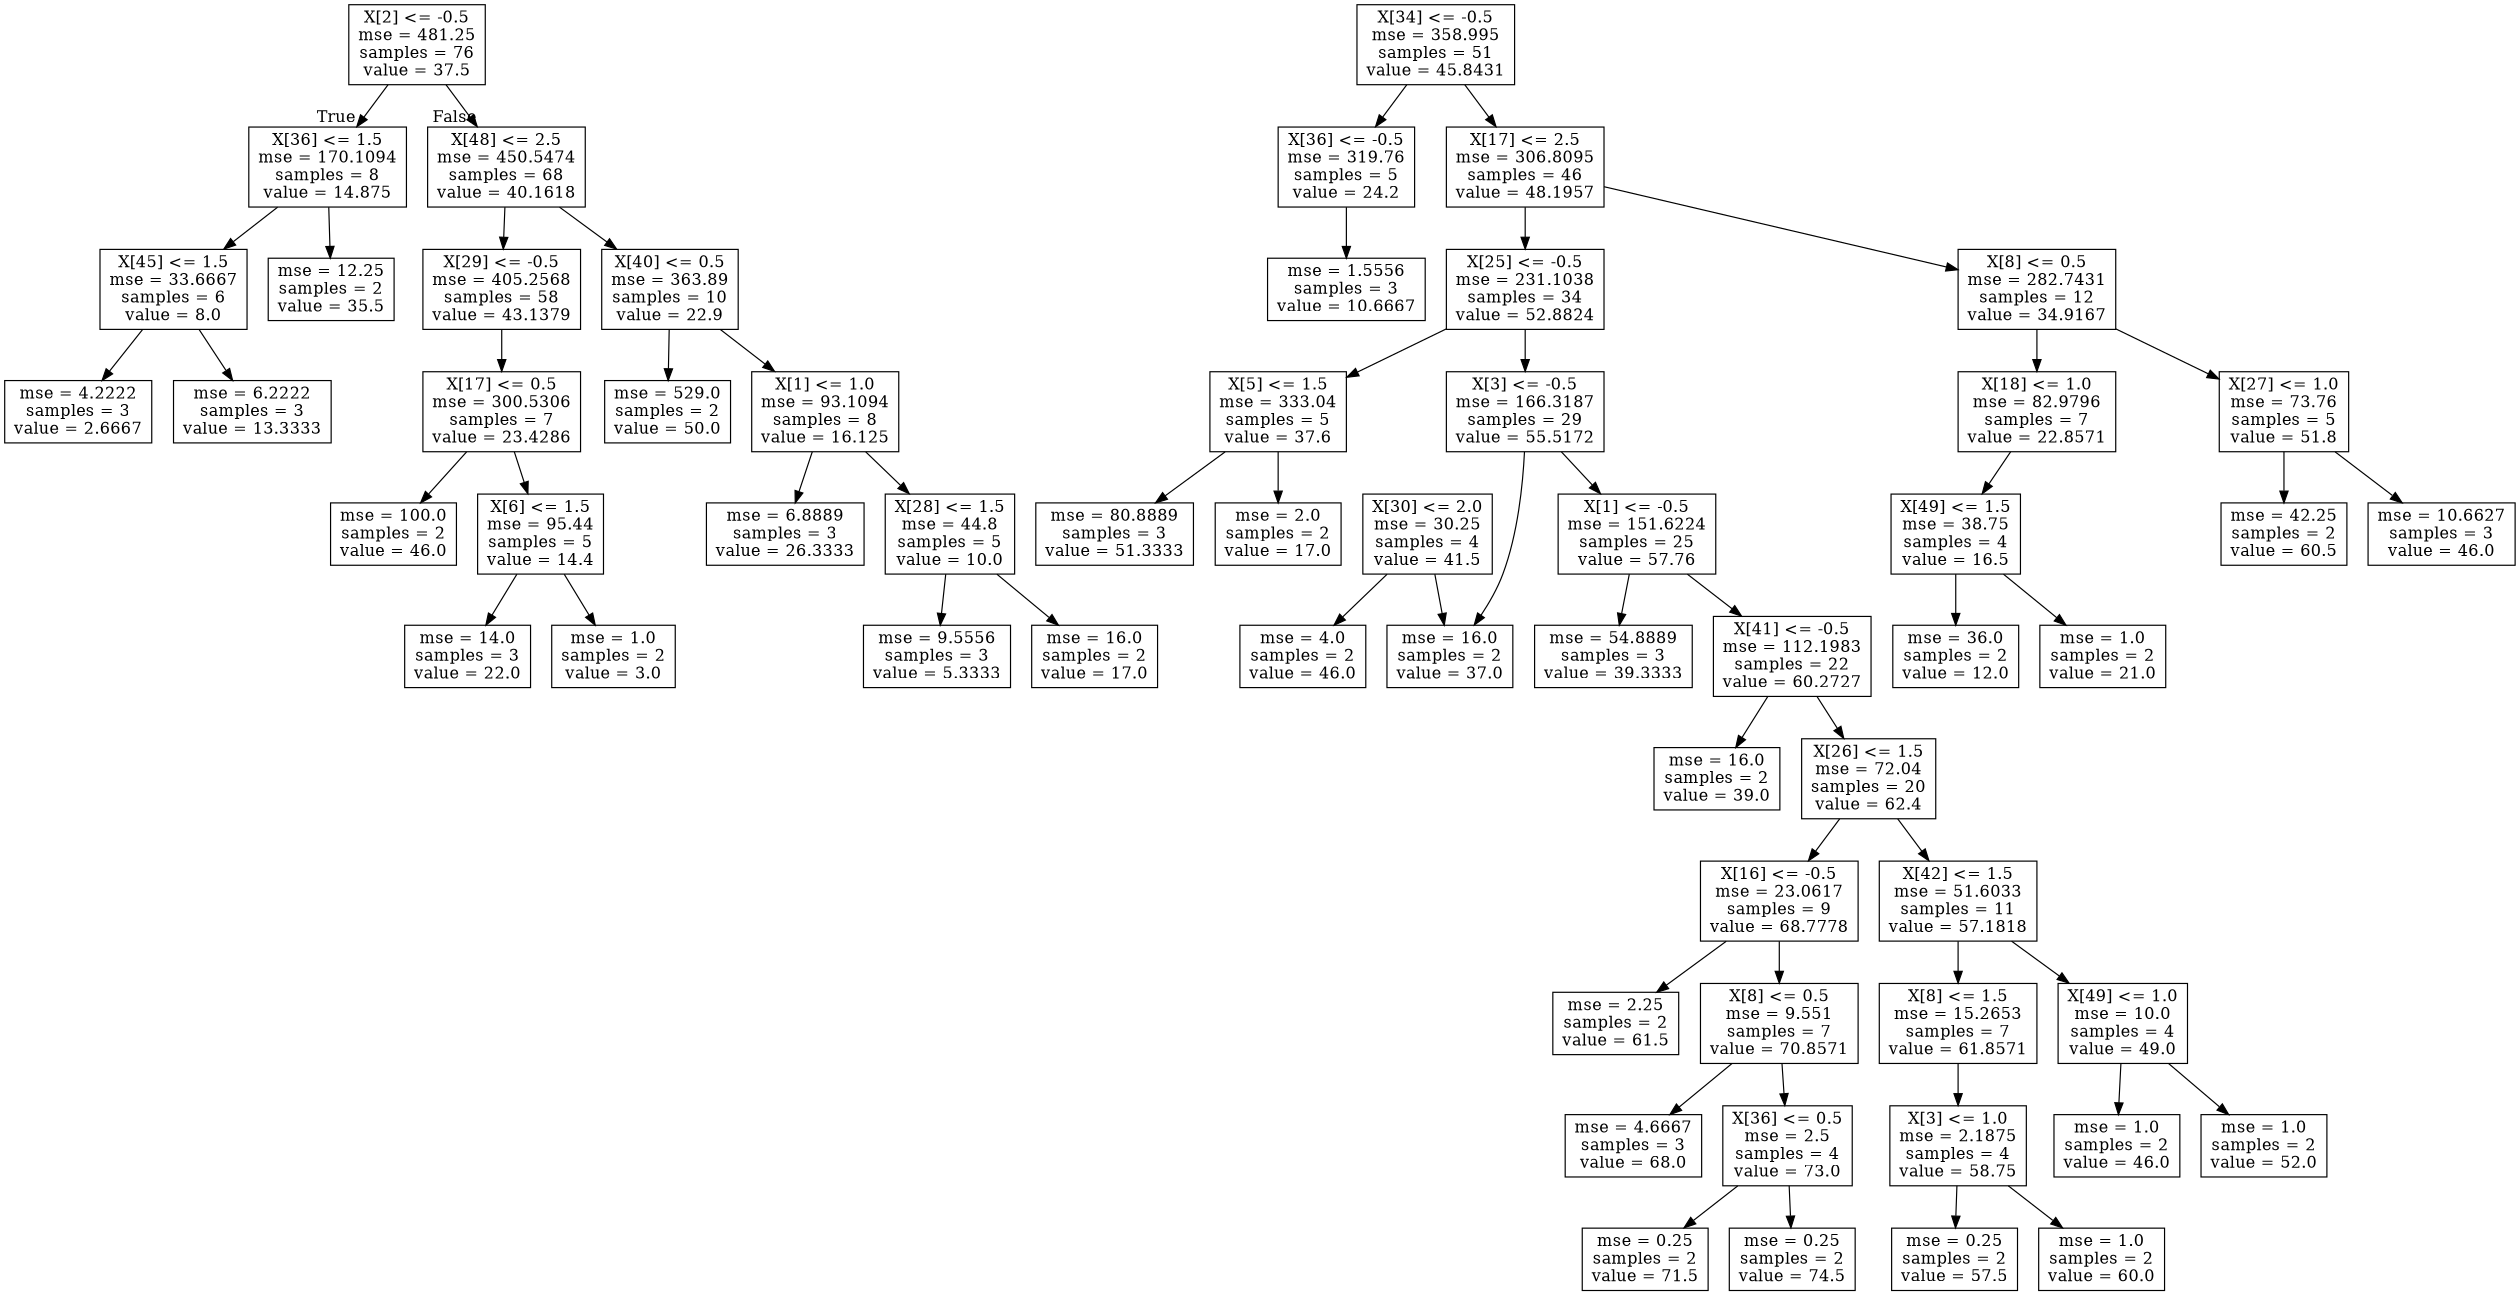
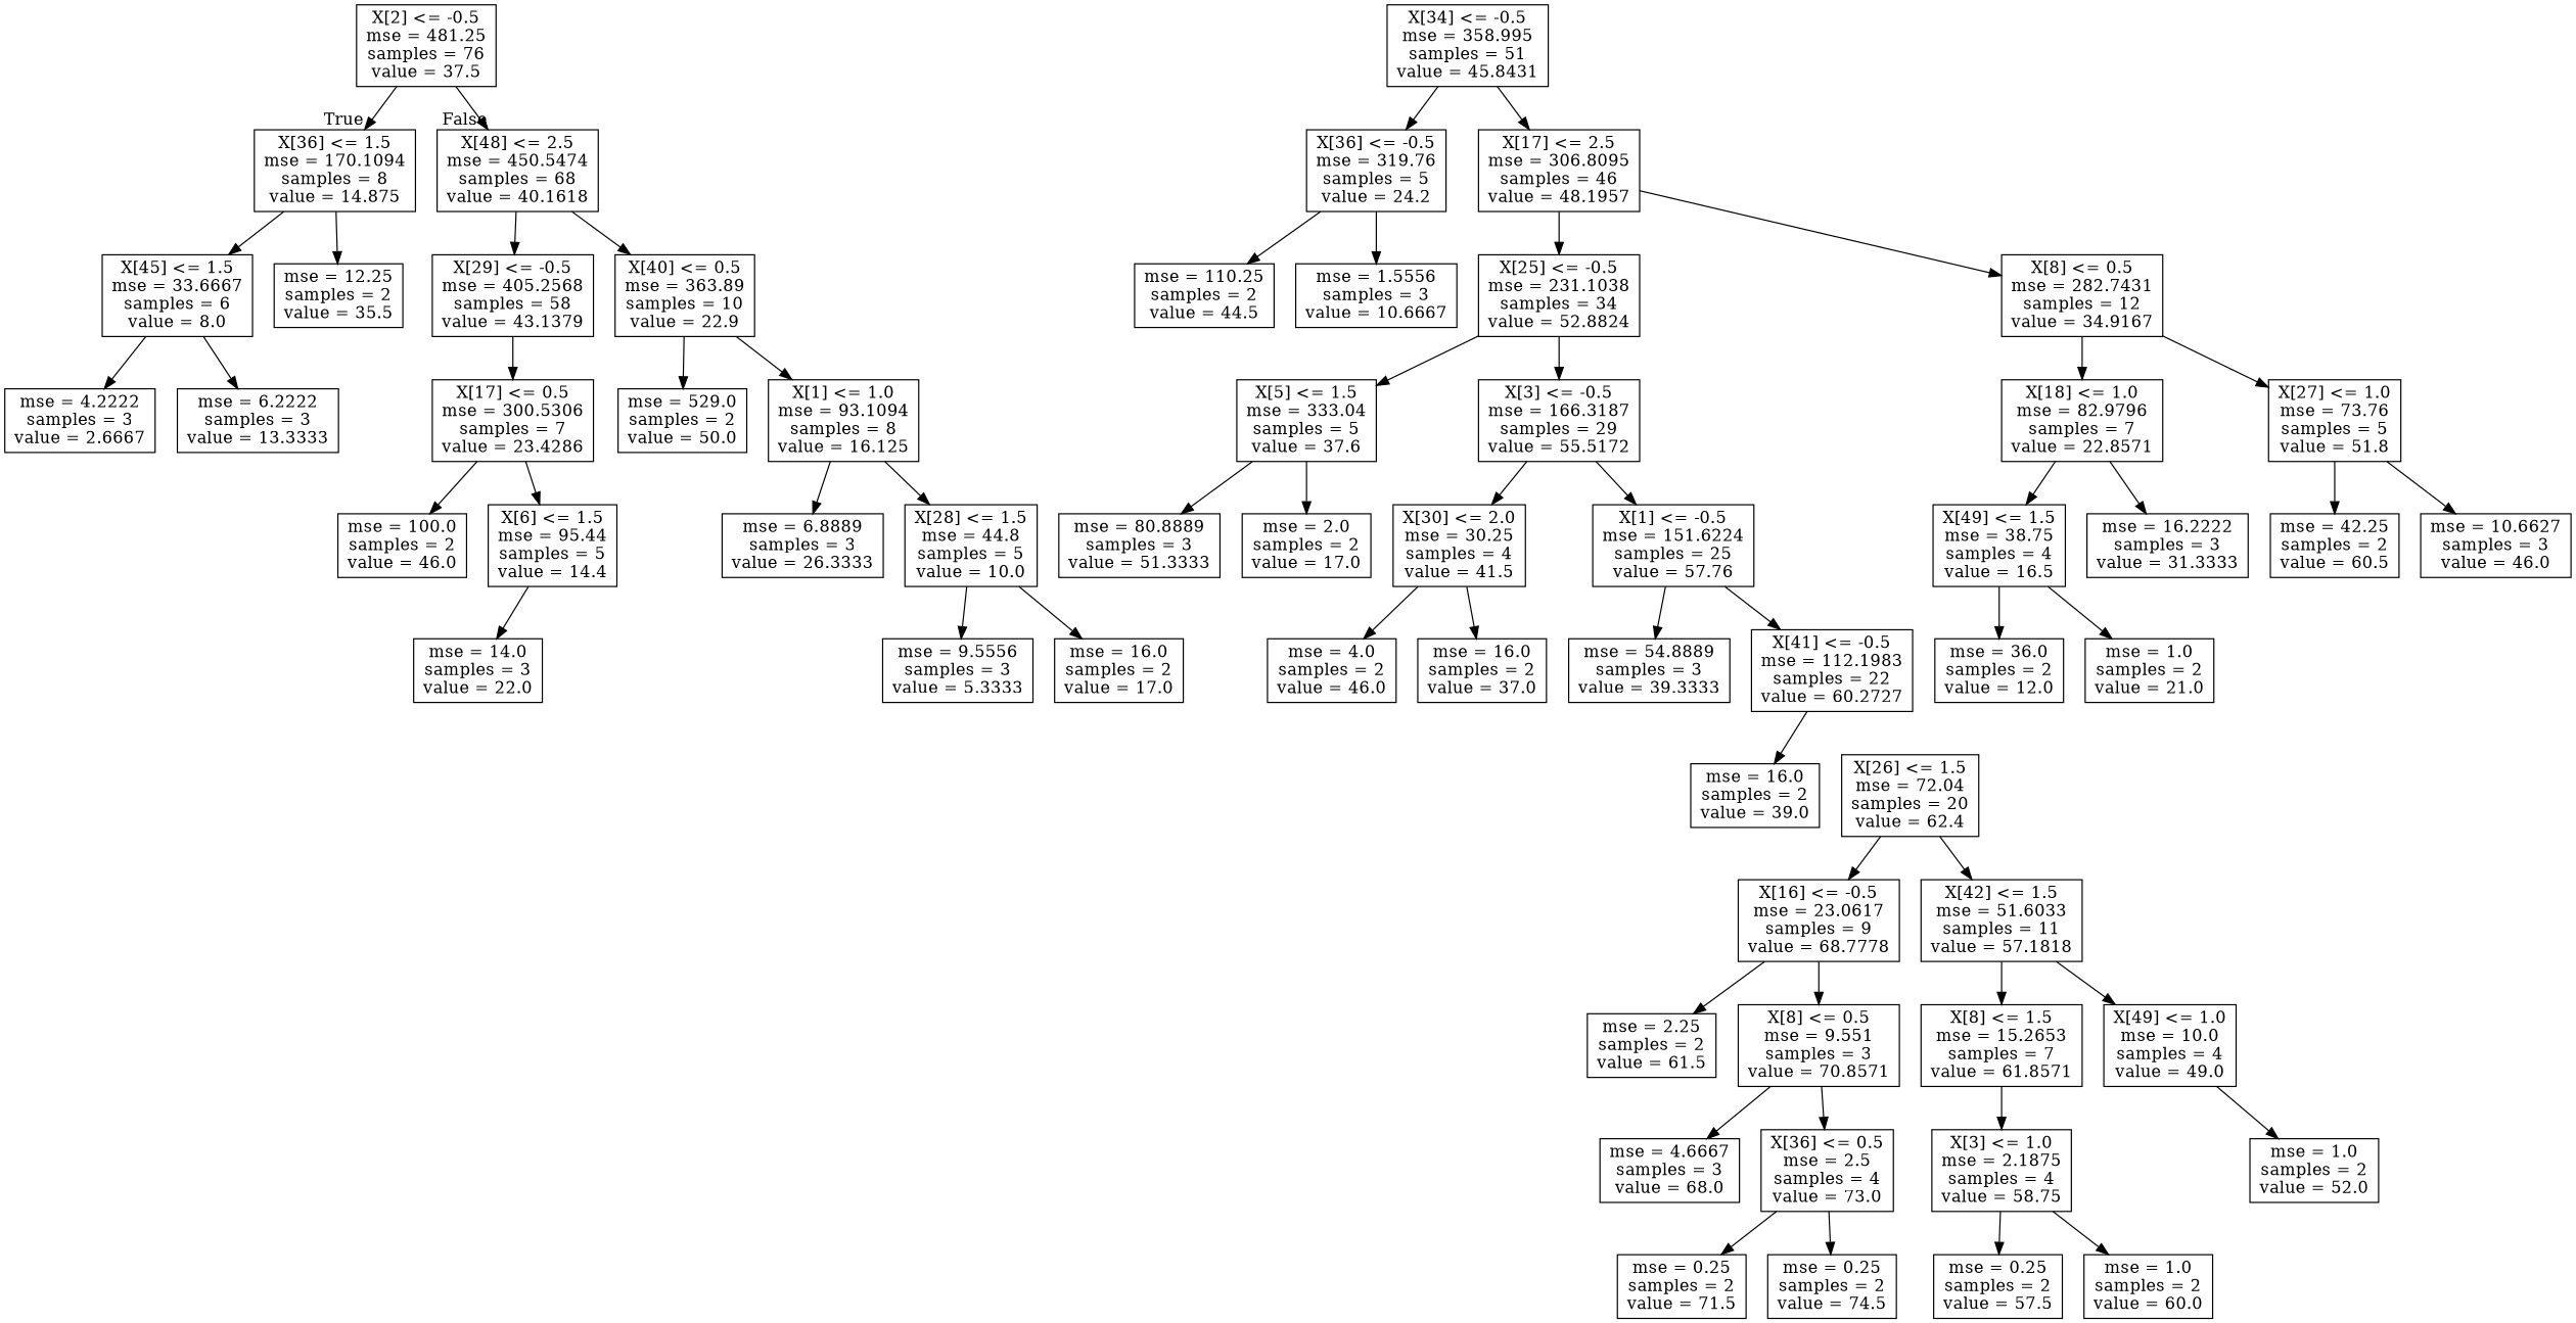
  digraph {
    node [shape=box]
    n1 [label="X[2] <= -0.5\nmse = 481.25\nsamples = 76\nvalue = 37.5"]
    n2 [label="X[36] <= 1.5\nmse = 170.1094\nsamples = 8\nvalue = 14.875"]
    n3 [label="X[48] <= 2.5\nmse = 450.5474\nsamples = 68\nvalue = 40.1618"]
    n4 [label="X[45] <= 1.5\nmse = 33.6667\nsamples = 6\nvalue = 8.0"]
    n5 [label="mse = 12.25\nsamples = 2\nvalue = 35.5"]
    n6 [label="X[29] <= -0.5\nmse = 405.2568\nsamples = 58\nvalue = 43.1379"]
    n7 [label="X[40] <= 0.5\nmse = 363.89\nsamples = 10\nvalue = 22.9"]
    n8 [label="mse = 4.2222\nsamples = 3\nvalue = 2.6667"]
    n9 [label="mse = 6.2222\nsamples = 3\nvalue = 13.3333"]
    n10 [label="X[17] <= 0.5\nmse = 300.5306\nsamples = 7\nvalue = 23.4286"]
    n11 [label="mse = 529.0\nsamples = 2\nvalue = 50.0"]
    n12 [label="X[1] <= 1.0\nmse = 93.1094\nsamples = 8\nvalue = 16.125"]
    n13 [label="mse = 100.0\nsamples = 2\nvalue = 46.0"]
    n14 [label="X[6] <= 1.5\nmse = 95.44\nsamples = 5\nvalue = 14.4"]
    n15 [label="X[34] <= -0.5\nmse = 358.995\nsamples = 51\nvalue = 45.8431"]
    n16 [label="X[36] <= -0.5\nmse = 319.76\nsamples = 5\nvalue = 24.2"]
    n17 [label="X[17] <= 2.5\nmse = 306.8095\nsamples = 46\nvalue = 48.1957"]
    n18 [label="mse = 14.0\nsamples = 3\nvalue = 22.0"]
-   n19 [label="mse = 1.0\nsamples = 2\nvalue = 3.0"]
+   n20 [label="mse = 110.25\nsamples = 2\nvalue = 44.5"]
    n21 [label="mse = 1.5556\nsamples = 3\nvalue = 10.6667"]
    n22 [label="X[25] <= -0.5\nmse = 231.1038\nsamples = 34\nvalue = 52.8824"]
    n23 [label="X[8] <= 0.5\nmse = 282.7431\nsamples = 12\nvalue = 34.9167"]
    n24 [label="X[5] <= 1.5\nmse = 333.04\nsamples = 5\nvalue = 37.6"]
    n25 [label="X[3] <= -0.5\nmse = 166.3187\nsamples = 29\nvalue = 55.5172"]
    n26 [label="X[18] <= 1.0\nmse = 82.9796\nsamples = 7\nvalue = 22.8571"]
    n27 [label="X[27] <= 1.0\nmse = 73.76\nsamples = 5\nvalue = 51.8"]
    n28 [label="mse = 80.8889\nsamples = 3\nvalue = 51.3333"]
    n29 [label="mse = 2.0\nsamples = 2\nvalue = 17.0"]
    n30 [label="X[30] <= 2.0\nmse = 30.25\nsamples = 4\nvalue = 41.5"]
    n31 [label="X[1] <= -0.5\nmse = 151.6224\nsamples = 25\nvalue = 57.76"]
    n32 [label="mse = 16.0\nsamples = 2\nvalue = 37.0"]
    n33 [label="mse = 4.0\nsamples = 2\nvalue = 46.0"]
    n34 [label="mse = 54.8889\nsamples = 3\nvalue = 39.3333"]
    n35 [label="X[41] <= -0.5\nmse = 112.1983\nsamples = 22\nvalue = 60.2727"]
    n36 [label="mse = 16.0\nsamples = 2\nvalue = 39.0"]
    n37 [label="X[26] <= 1.5\nmse = 72.04\nsamples = 20\nvalue = 62.4"]
    n38 [label="X[16] <= -0.5\nmse = 23.0617\nsamples = 9\nvalue = 68.7778"]
    n39 [label="X[42] <= 1.5\nmse = 51.6033\nsamples = 11\nvalue = 57.1818"]
    n40 [label="mse = 2.25\nsamples = 2\nvalue = 61.5"]
-   n41 [label="X[8] <= 0.5\nmse = 9.551\nsamples = 7\nvalue = 70.8571"]
+   n41 [label="X[8] <= 0.5\nmse = 9.551\nsamples = 3\nvalue = 70.8571"]
    n42 [label="X[8] <= 1.5\nmse = 15.2653\nsamples = 7\nvalue = 61.8571"]
    n43 [label="X[49] <= 1.0\nmse = 10.0\nsamples = 4\nvalue = 49.0"]
    n44 [label="mse = 4.6667\nsamples = 3\nvalue = 68.0"]
    n45 [label="X[36] <= 0.5\nmse = 2.5\nsamples = 4\nvalue = 73.0"]
    n46 [label="mse = 0.25\nsamples = 2\nvalue = 71.5"]
    n47 [label="mse = 0.25\nsamples = 2\nvalue = 74.5"]
    n48 [label="X[3] <= 1.0\nmse = 2.1875\nsamples = 4\nvalue = 58.75"]
-   n49 [label="mse = 1.0\nsamples = 2\nvalue = 46.0"]
    n50 [label="mse = 1.0\nsamples = 2\nvalue = 52.0"]
    n51 [label="mse = 0.25\nsamples = 2\nvalue = 57.5"]
    n52 [label="mse = 1.0\nsamples = 2\nvalue = 60.0"]
    n53 [label="X[49] <= 1.5\nmse = 38.75\nsamples = 4\nvalue = 16.5"]
+   n54 [label="mse = 16.2222\nsamples = 3\nvalue = 31.3333"]
    n55 [label="mse = 42.25\nsamples = 2\nvalue = 60.5"]
    n56 [label="mse = 10.6627\nsamples = 3\nvalue = 46.0"]
    n57 [label="mse = 36.0\nsamples = 2\nvalue = 12.0"]
    n58 [label="mse = 1.0\nsamples = 2\nvalue = 21.0"]
    n59 [label="mse = 6.8889\nsamples = 3\nvalue = 26.3333"]
    n60 [label="X[28] <= 1.5\nmse = 44.8\nsamples = 5\nvalue = 10.0"]
    n61 [label="mse = 9.5556\nsamples = 3\nvalue = 5.3333"]
    n62 [label="mse = 16.0\nsamples = 2\nvalue = 17.0"]
    n1 -> n2 [headlabel=True labelangle=45 labeldistance=2.5]
    n1 -> n3 [headlabel=False labelangle=-45 labeldistance=2.5]
    n2 -> n4
    n2 -> n5
    n3 -> n6
    n3 -> n7
    n4 -> n8
    n4 -> n9
    n6 -> n10
    n7 -> n11
    n7 -> n12
    n10 -> n13
    n10 -> n14
    n12 -> n59
    n12 -> n60
    n14 -> n18
-   n14 -> n19
    n15 -> n16
    n15 -> n17
+   n16 -> n20
    n16 -> n21
    n17 -> n22
    n17 -> n23
    n22 -> n24
    n22 -> n25
    n23 -> n26
    n23 -> n27
    n24 -> n28
    n24 -> n29
-   n25 -> n32
+   n25 -> n30
    n25 -> n31
    n26 -> n53
+   n26 -> n54
    n27 -> n55
    n27 -> n56
    n30 -> n32
    n30 -> n33
    n31 -> n34
    n31 -> n35
    n35 -> n36
-   n35 -> n37
    n37 -> n38
    n37 -> n39
    n38 -> n40
    n38 -> n41
    n39 -> n42
    n39 -> n43
    n41 -> n44
    n41 -> n45
    n42 -> n48
-   n43 -> n49
    n43 -> n50
    n45 -> n46
    n45 -> n47
    n48 -> n51
    n48 -> n52
    n53 -> n57
    n53 -> n58
    n60 -> n61
    n60 -> n62
  }
